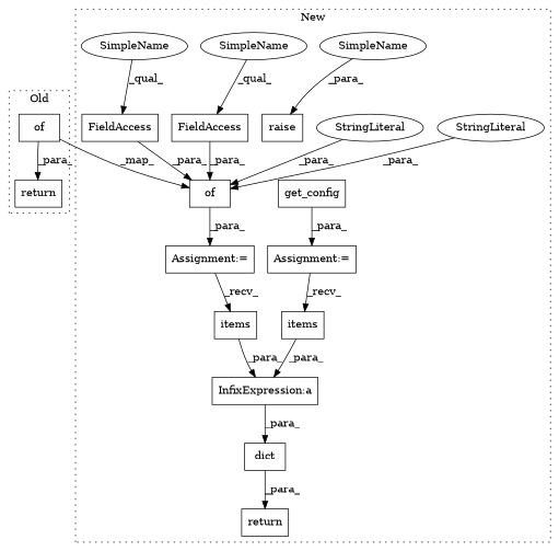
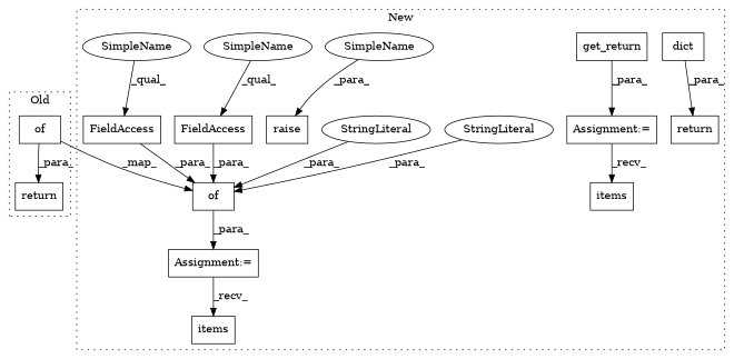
  digraph {
    node [a=32 l=7 s=7769 shape=box]
    n1 [a=41 label=return s=6703]
    n2 [l="3,1" label=of s="6714,7031"]
    n3 [l="5,1" label=dict s="7856,7897"]
    n4 [a=41 label=return s=7849]
    n5 [a=7 l=1 label="Assignment:=" s=7804]
    n6 [a=7 l=1 label="Assignment:=" s=7404]
-   n7 [l=12 label=get_config s=7831]
-   n8 [a=27 l=3 label="InfixExpression:a" s=7880]
+   n7 [l=12 label=get_return s=7831]
    n9 [l="6,1" label=raise s="7805,7829"]
    n10 [label=items s=7873]
    n11 [l="3,1" label=of s="7409,7786"]
    n12 [label=items s=7890]
    n13 [a=22 l=17 label=FieldAccess]
    n14 [a=45 l=14 label=StringLiteral s=7754 shape=ellipse]
    n15 [a=22 l=14 label=FieldAccess s=7739]
    n16 [a=45 l=11 label=StringLiteral s=7727 shape=ellipse]
    n17 [a=42 l=4 label=SimpleName s=7825 shape=ellipse]
    n18 [a=42 l=4 label=SimpleName shape=ellipse]
    n19 [a=42 l=4 label=SimpleName s=7739 shape=ellipse]
    subgraph cluster_1 {
      label=Old
      style=dotted
      n1
      n2
    }
    subgraph cluster_2 {
      label=New
      style=dotted
      n3
      n4
      n5
      n6
      n7
-     n8
      n9
      n10
      n11
      n12
      n13
      n14
      n15
      n16
      n17
      n18
      n19
    }
    n2 -> n1 [label=_para_]
    n2 -> n11 [label=_map_]
    n3 -> n4 [label=_para_]
    n5 -> n10 [label=_recv_]
    n6 -> n12 [label=_recv_]
    n7 -> n5 [label=_para_]
-   n8 -> n3 [label=_para_]
-   n10 -> n8 [label=_para_]
    n11 -> n6 [label=_para_]
-   n12 -> n8 [label=_para_]
    n13 -> n11 [label=_para_]
    n14 -> n11 [label=_para_]
    n15 -> n11 [label=_para_]
    n16 -> n11 [label=_para_]
    n17 -> n9 [label=_para_]
    n18 -> n13 [label=_qual_]
    n19 -> n15 [label=_qual_]
  }
